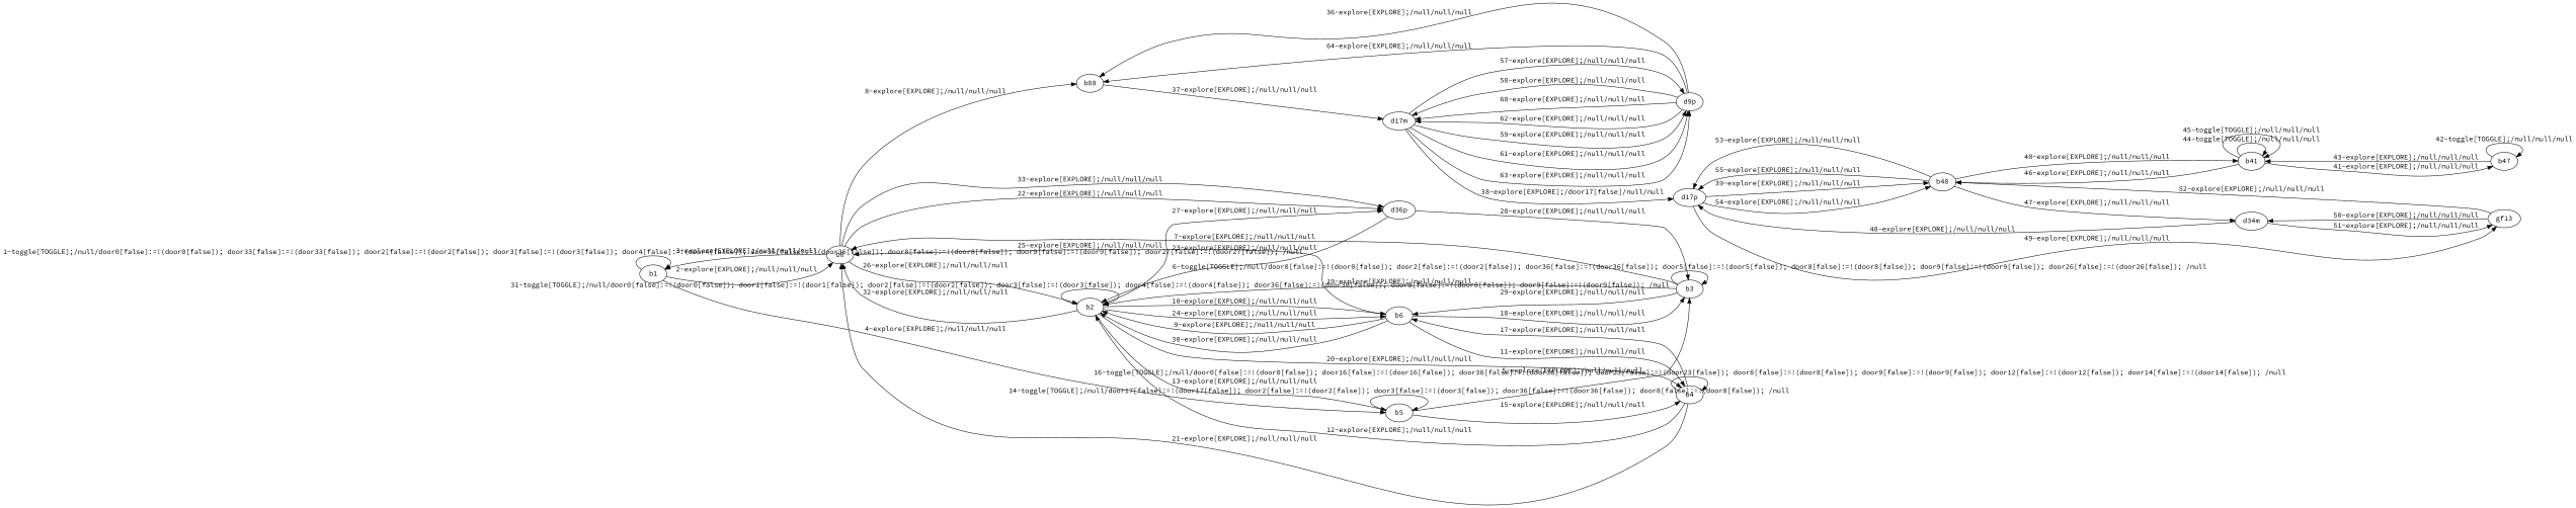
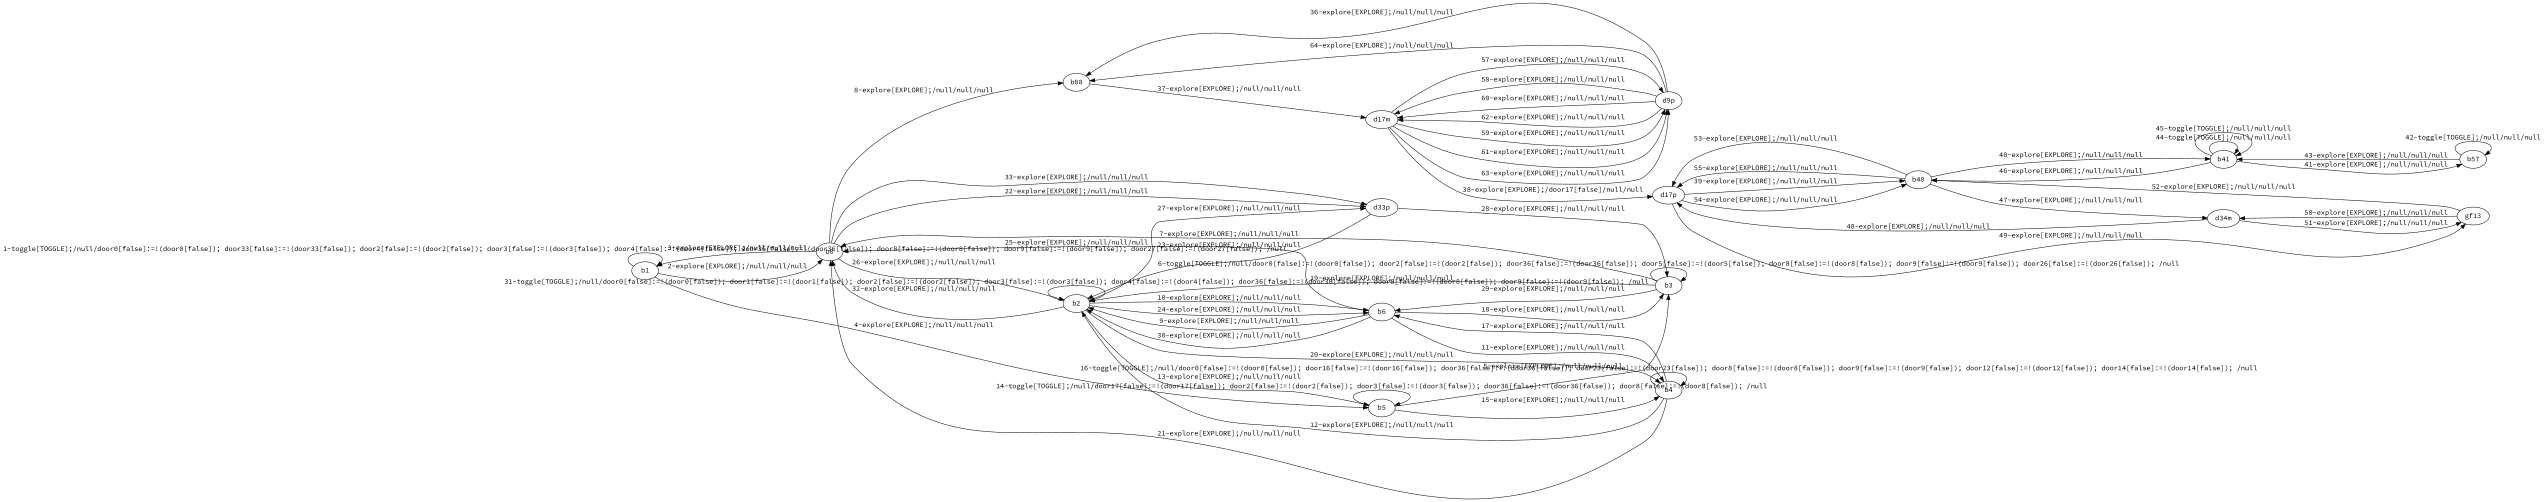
  digraph {
    fontname="Source Code Pro"
    rankdir=LR
    node [fontname="Source Code Pro"]
    edge [fontname="Source Code Pro"]
    b1
    b0
    b5
    b2
-   d36p
+   d36p [label=d33p]
    b88
    b3
    b4
    b6
    d9p
    d17m
    d17p
    b48
    gf13
    n15 [label=b41]
    d34m
-   b47
+   b47 [label=b57]
    b1 -> b1 [label="1-toggle[TOGGLE];/null/door0[false]:=!(door0[false]); door33[false]:=!(door33[false]); door2[false]:=!(door2[false]); door3[false]:=!(door3[false]); door4[false]:=!(door4[false]); door36[false]:=!(door36[false]); door8[false]:=!(door8[false]); door9[false]:=!(door9[false]); door27[false]:=!(door27[false]); /null"]
    b1 -> b0 [label="2-explore[EXPLORE];/null/null/null"]
    b1 -> b5 [label="4-explore[EXPLORE];/null/null/null"]
    b0 -> b1 [label="3-explore[EXPLORE];/null/null/null"]
    b0 -> b2 [label="26-explore[EXPLORE];/null/null/null"]
    b0 -> d36p [label="22-explore[EXPLORE];/null/null/null"]
    b0 -> d36p [label="33-explore[EXPLORE];/null/null/null"]
    b0 -> b88 [label="8-explore[EXPLORE];/null/null/null"]
    b5 -> b5 [label="14-toggle[TOGGLE];/null/door17[false]:=!(door17[false]); door2[false]:=!(door2[false]); door3[false]:=!(door3[false]); door36[false]:=!(door36[false]); door8[false]:=!(door8[false]); /null"]
    b5 -> b3 [label="5-explore[EXPLORE];/null/null/null"]
    b5 -> b4 [label="15-explore[EXPLORE];/null/null/null"]
    b2 -> b0 [label="32-explore[EXPLORE];/null/null/null"]
    b2 -> b5 [label="13-explore[EXPLORE];/null/null/null"]
    b2 -> b2 [label="31-toggle[TOGGLE];/null/door0[false]:=!(door0[false]); door1[false]:=!(door1[false]); door2[false]:=!(door2[false]); door3[false]:=!(door3[false]); door4[false]:=!(door4[false]); door36[false]:=!(door36[false]); door8[false]:=!(door8[false]); door9[false]:=!(door9[false]); /null"]
    b2 -> d36p [label="27-explore[EXPLORE];/null/null/null"]
    b2 -> b4 [label="20-explore[EXPLORE];/null/null/null"]
    b2 -> b6 [label="10-explore[EXPLORE];/null/null/null"]
    b2 -> b6 [label="24-explore[EXPLORE];/null/null/null"]
    d36p -> b2 [label="23-explore[EXPLORE];/null/null/null"]
    d36p -> b3 [label="28-explore[EXPLORE];/null/null/null"]
    b88 -> d17m [label="37-explore[EXPLORE];/null/null/null"]
    b3 -> b0 [label="7-explore[EXPLORE];/null/null/null"]
    b3 -> b2 [label="19-explore[EXPLORE];/null/null/null"]
    b3 -> b3 [label="6-toggle[TOGGLE];/null/door0[false]:=!(door0[false]); door2[false]:=!(door2[false]); door36[false]:=!(door36[false]); door5[false]:=!(door5[false]); door8[false]:=!(door8[false]); door9[false]:=!(door9[false]); door26[false]:=!(door26[false]); /null"]
    b3 -> b6 [label="29-explore[EXPLORE];/null/null/null"]
    b4 -> b0 [label="21-explore[EXPLORE];/null/null/null"]
    b4 -> b2 [label="12-explore[EXPLORE];/null/null/null"]
    b4 -> b4 [label="16-toggle[TOGGLE];/null/door0[false]:=!(door0[false]); door16[false]:=!(door16[false]); door36[false]:=!(door36[false]); door23[false]:=!(door23[false]); door8[false]:=!(door8[false]); door9[false]:=!(door9[false]); door12[false]:=!(door12[false]); door14[false]:=!(door14[false]); /null"]
    b4 -> b6 [label="17-explore[EXPLORE];/null/null/null"]
    b6 -> b0 [label="25-explore[EXPLORE];/null/null/null"]
    b6 -> b2 [label="9-explore[EXPLORE];/null/null/null"]
    b6 -> b2 [label="30-explore[EXPLORE];/null/null/null"]
    b6 -> b3 [label="18-explore[EXPLORE];/null/null/null"]
    b6 -> b4 [label="11-explore[EXPLORE];/null/null/null"]
    d9p -> b88 [label="36-explore[EXPLORE];/null/null/null"]
    d9p -> b88 [label="64-explore[EXPLORE];/null/null/null"]
    d9p -> d17m [label="58-explore[EXPLORE];/null/null/null"]
    d9p -> d17m [label="60-explore[EXPLORE];/null/null/null"]
    d9p -> d17m [label="62-explore[EXPLORE];/null/null/null"]
    d17m -> d9p [label="57-explore[EXPLORE];/null/null/null"]
    d17m -> d9p [label="59-explore[EXPLORE];/null/null/null"]
    d17m -> d9p [label="61-explore[EXPLORE];/null/null/null"]
    d17m -> d9p [label="63-explore[EXPLORE];/null/null/null"]
    d17m -> d17p [label="38-explore[EXPLORE];/door17[false]/null/null"]
    d17p -> b48 [label="39-explore[EXPLORE];/null/null/null"]
    d17p -> b48 [label="54-explore[EXPLORE];/null/null/null"]
    d17p -> gf13 [label="49-explore[EXPLORE];/null/null/null"]
    b48 -> d17p [label="53-explore[EXPLORE];/null/null/null"]
    b48 -> d17p [label="55-explore[EXPLORE];/null/null/null"]
    b48 -> n15 [label="40-explore[EXPLORE];/null/null/null"]
    b48 -> d34m [label="47-explore[EXPLORE];/null/null/null"]
    gf13 -> b48 [label="52-explore[EXPLORE];/null/null/null"]
    gf13 -> d34m [label="50-explore[EXPLORE];/null/null/null"]
    n15 -> b48 [label="46-explore[EXPLORE];/null/null/null"]
    n15 -> n15 [label="44-toggle[TOGGLE];/null/null/null"]
    n15 -> n15 [label="45-toggle[TOGGLE];/null/null/null"]
    n15 -> b47 [label="41-explore[EXPLORE];/null/null/null"]
    d34m -> d17p [label="48-explore[EXPLORE];/null/null/null"]
    d34m -> gf13 [label="51-explore[EXPLORE];/null/null/null"]
    b47 -> n15 [label="43-explore[EXPLORE];/null/null/null"]
    b47 -> b47 [label="42-toggle[TOGGLE];/null/null/null"]
  }
